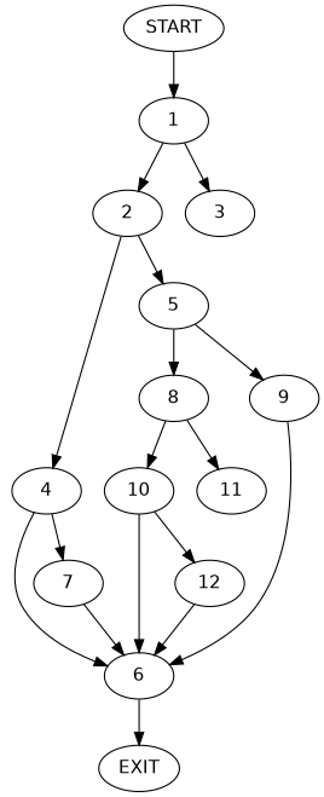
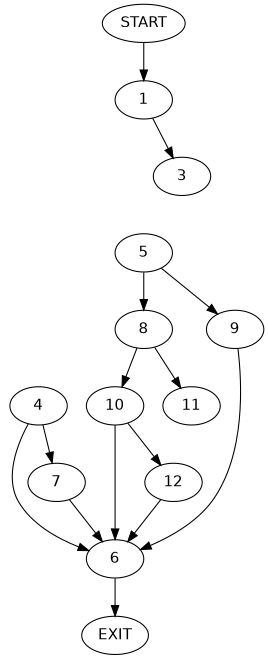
  digraph {
    fontname="DejaVu Sans"
    node [fontname="DejaVu Sans"]
    edge [fontname="DejaVu Sans"]
    n1 [label=START]
    1
-   2
    3
    n5 [label=EXIT]
    4
    5
    6
    7
    8
    9
    10
    11
    12
    n1 -> 1
-   1 -> 2
    1 -> 3
-   2 -> 4
-   2 -> 5
    4 -> 6
    4 -> 7
    5 -> 8
    5 -> 9
    6 -> n5
    7 -> 6
    8 -> 10
    8 -> 11
    9 -> 6
    10 -> 6
    10 -> 12
    12 -> 6
  }
